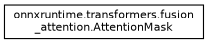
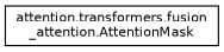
  digraph {
    rankdir=LR
-   n1 [color=black fillcolor=white fontname=Helvetica fontsize=10 height=0.2 label="onnxruntime.transformers.fusion\l_attention.AttentionMask" shape=record style=filled width=0.4]
+   n1 [color=black fillcolor=white fontname=Helvetica fontsize=10 height=0.2 label="attention.transformers.fusion\l_attention.AttentionMask" shape=record style=filled width=0.4]
  }
